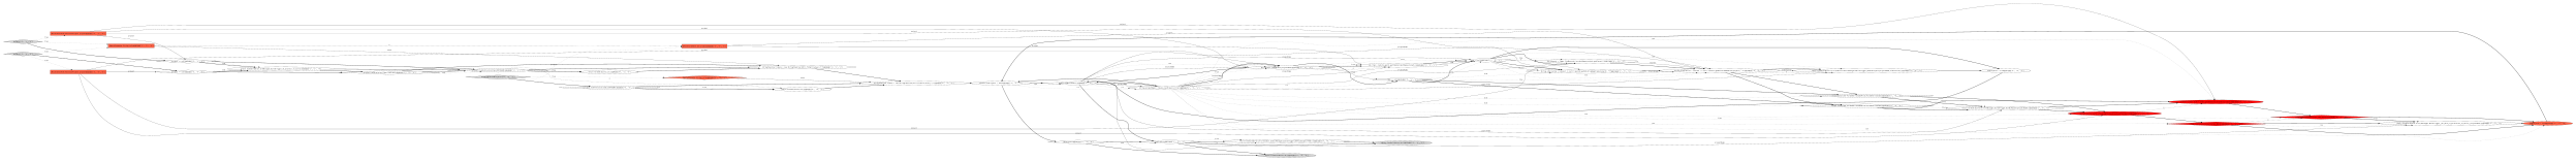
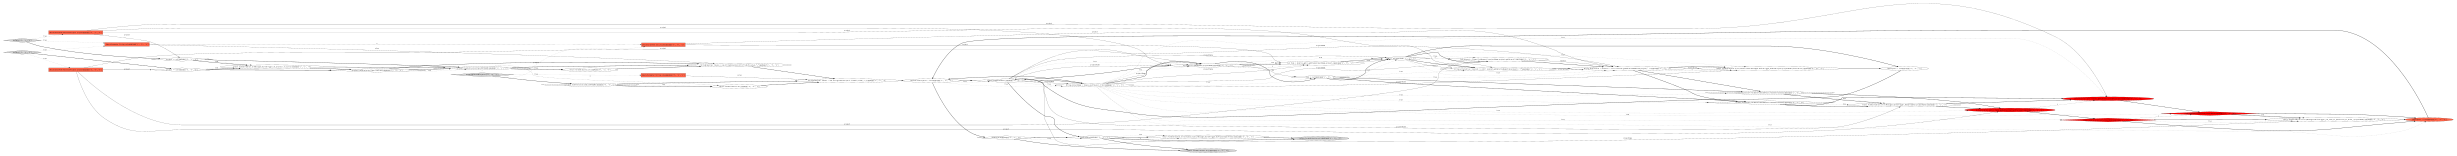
  digraph {
    fontname="Source Code Pro"
    rankdir=LR
    node [fillcolor=white fontname="Source Code Pro" shape=ellipse style=filled]
    edge [fontname="Source Code Pro" style=bold]
    n1 [label="project == null@@@3@@@['1', '0', '0']" shape=diamond]
    n2 [label="return FormValidation.ok(Messages.BuildTrigger_ok_ancestor_is_null())@@@3@@@['1', '1', '0']"]
    n3 [label="!project.hasPermission(Item.CONFIGURE)@@@4@@@['1', '0', '0']" shape=diamond]
    n4 [label="!project.hasPermission(Item.CONFIGURE)@@@4@@@['1', '1', '0']" shape=diamond]
    n5 [label="StringTokenizer tokens = new StringTokenizer(Util.fixNull(value),\",\")@@@5@@@['1', '1', '0']"]
    n6 [label="return FormValidation.error(hudson.tasks.Messages.BuildTrigger_NoSuchProject(projectName,alternative))@@@15@@@['0', '0', '1']"]
    n7 [label="hasProjects = true@@@17@@@['0', '0', '1']"]
    n8 [label="tokens.hasMoreTokens()@@@8@@@['1', '1', '1']" shape=diamond]
    n9 [label="project == null@@@3@@@['0', '1', '0']" shape=diamond]
    n10 [label="return FormValidation.ok()@@@4@@@['0', '0', '1']"]
    n11 [label="return FormValidation.ok()@@@4@@@['0', '1', '0']"]
    n12 [label="return FormValidation.error(Messages.BuildTrigger_NotBuildable(projectName))@@@16@@@['1', '1', '0']"]
    n13 [fillcolor=red label="Authentication auth = Tasks.getAuthenticationOf2(project)@@@17@@@['0', '1', '0']"]
    n14 [fillcolor=red label="Authentication auth = Tasks.getAuthenticationOf(project)@@@17@@@['1', '0', '0']"]
    n15 [fillcolor=red label="!item.hasPermission2(auth,Item.BUILD)@@@18@@@['0', '1', '0']" shape=diamond]
    n16 [fillcolor=red label="!item.hasPermission(auth,Item.BUILD)@@@18@@@['1', '0', '0']" shape=diamond]
    n17 [fillcolor=tomato label="hasProjects = true@@@21@@@['1', '1', '0']"]
    n18 [label="boolean hasProjects = false@@@7@@@['1', '1', '1']"]
    n19 [label="!hasProjects@@@24@@@['1', '1', '0']" shape=diamond]
    n20 [label="String projectName = tokens.nextToken().trim()@@@9@@@['1', '1', '1']"]
    n21 [label="return FormValidation.error(Messages.BuildTrigger_you_have_no_permission_to_build_(projectName))@@@19@@@['1', '1', '0']"]
    n22 [label="!hasProjects@@@20@@@['1', '1', '1']" shape=diamond]
    n23 [fillcolor=lightgray label="return FormValidation.ok()@@@27@@@['1', '1', '0']"]
    n24 [fillcolor=lightgray label="return FormValidation.ok()@@@23@@@['0', '0', '1']"]
    n25 [label="return FormValidation.error(hudson.tasks.Messages.BuildTrigger_NoProjectSpecified())@@@21@@@['0', '0', '1']"]
    n26 [label="StringTokenizer tokens = new StringTokenizer(Util.fixNull(value),\",\")@@@6@@@['1', '1', '1']"]
    n27 [label="!(item instanceof ParameterizedJobMixIn.ParameterizedJob)@@@16@@@['1', '0', '0']" shape=diamond]
    n28 [fillcolor=lightgray label="doCheck['1', '0', '0']" shape=diamond]
    n29 [fillcolor=tomato label="@AncestorInPath AbstractProject project@@@2@@@['1', '0', '0']" shape=box]
    n30 [fillcolor=tomato label="@QueryParameter String value@@@2@@@['1', '1', '0']" shape=box]
    n31 [label="StringUtils.isNotBlank(projectName)@@@10@@@['1', '1', '1']" shape=diamond]
    n32 [label="String alternative = nearest != null? nearest.getRelativeNameFrom(project): \"?\"@@@13@@@['1', '1', '0']"]
    n33 [fillcolor=tomato label="@AncestorInPath Job project@@@2@@@['0', '0', '1']" shape=box]
    n34 [label="item == null@@@12@@@['1', '1', '1']" shape=diamond]
    n35 [label="Job item = Jenkins.get().getItem(projectName,project,)@@@11@@@['0', '0', '1']"]
    n36 [label="item == null@@@11@@@['1', '1', '0']" shape=diamond]
    n37 [label="String alternative = nearest != null? nearest.getRelativeNameFrom(project): \"?\"@@@14@@@['1', '1', '1']"]
    n38 [label="Job nearest = Items.findNearest(,projectName,project.getParent())@@@13@@@['0', '0', '1']"]
    n39 [label="!(item instanceof ParameterizedJobMixIn.ParameterizedJob)@@@16@@@['0', '1', '0']" shape=diamond]
    n40 [fillcolor=lightgray label="doCheck['0', '1', '0']" shape=diamond]
    n41 [fillcolor=tomato label="@AncestorInPath AbstractProject project@@@2@@@['0', '1', '0']" shape=box]
-   n42 [fillcolor=tomato label="@QueryParameter String value@@@2@@@['0', '0', '1']" shape=diamond]
+   n42 [fillcolor=tomato label="@QueryParameter String value@@@2@@@['0', '0', '1']" shape=box]
    n43 [fillcolor=lightgray label="doCheckUpstreamProjects['0', '0', '1']" shape=diamond]
    n44 [label="!project.hasPermission(Item.CONFIGURE)@@@3@@@['0', '0', '1']" shape=diamond]
    n1 -> n2 [label=true style=dotted]
    n1 -> n2
    n1 -> n3
    n2 -> n3
    n2 -> n4
    n3 -> n4
    n3 -> n4 [label=true style=dotted]
    n3 -> n5
    n4 -> n5
    n4 -> n10 [label=0 style=dashed]
    n4 -> n11 [label=true style=dotted]
    n4 -> n11
    n5 -> n26
    n6 -> n7
    n7 -> n8
    n8 -> n12 [label=projectName style=solid]
    n8 -> n20
    n8 -> n20 [label=projectName style=solid]
    n8 -> n20 [label=true style=dotted]
    n8 -> n21 [label=projectName style=solid]
    n8 -> n22
    n8 -> n31 [label=true style=dotted]
    n8 -> n31 [label=projectName style=solid]
    n8 -> n34 [label=projectName style=solid]
    n8 -> n37 [label=projectName style=solid]
    n9 -> n2 [label=true style=dotted]
    n9 -> n2
    n9 -> n4
    n10 -> n26
    n11 -> n5
    n12 -> n13
    n12 -> n14
    n13 -> n15
    n14 -> n13 [label=0 style=dashed]
    n14 -> n16
    n15 -> n17
    n15 -> n21 [label=true style=dotted]
    n15 -> n21
    n16 -> n15 [label=0 style=dashed]
    n16 -> n17
    n16 -> n21
    n16 -> n21 [label=true style=dotted]
    n17 -> n18
    n18 -> n8 [label=true style=dotted]
    n18 -> n8
    n18 -> n19
    n18 -> n20 [label=true style=dotted]
    n19 -> n22
    n19 -> n22 [label=true style=dotted]
    n19 -> n23
    n20 -> n6 [label=projectName style=solid]
    n20 -> n13 [label=true style=dotted]
    n20 -> n14 [label=true style=dotted]
    n20 -> n15 [label=true style=dotted]
    n20 -> n16 [label=true style=dotted]
    n20 -> n17 [label=true style=dotted]
    n20 -> n18
    n20 -> n27 [label=true style=dotted]
    n20 -> n31 [label=true style=dotted]
    n20 -> n31 [label=projectName style=solid]
    n20 -> n31
    n20 -> n35 [label=projectName style=solid]
    n20 -> n36 [label=true style=dotted]
    n20 -> n38 [label=projectName style=solid]
    n20 -> n39 [label=true style=dotted]
    n21 -> n17
    n22 -> n23
    n22 -> n24
    n22 -> n25
    n22 -> n25 [label=0 style=dashed]
    n22 -> n25 [label=true style=dotted]
    n25 -> n24
    n26 -> n18
    n27 -> n12 [label=true style=dotted]
    n27 -> n12
    n27 -> n14
    n28 -> n1
    n28 -> n29 [label=true style=dotted]
    n28 -> n30 [label=true style=dotted]
    n29 -> n1 [label=project style=solid]
    n29 -> n14 [label=project style=solid]
    n29 -> n31 [label=project style=solid]
    n29 -> n32 [label=project style=solid]
    n30 -> n5 [label=value style=solid]
    n30 -> n33 [label=0 style=dashed]
    n31 -> n8
    n31 -> n34 [label=true style=dotted]
    n31 -> n35 [label=0 style=dashed]
    n31 -> n35 [label=true style=dotted]
    n31 -> n35
    n31 -> n36
    n31 -> n36 [label=item style=solid]
    n32 -> n37 [label=alternative style=solid]
    n32 -> n37
    n33 -> n35 [label=project style=solid]
    n33 -> n37 [label=project style=solid]
    n34 -> n6 [label=true style=dotted]
    n34 -> n7
    n34 -> n32
    n34 -> n32 [label=nearest style=solid]
    n34 -> n37 [label=true style=dotted]
    n34 -> n38 [label=0 style=dashed]
    n34 -> n38
    n34 -> n38 [label=true style=dotted]
    n35 -> n34 [label=item style=solid]
    n35 -> n34
    n36 -> n27
    n36 -> n32 [label=true style=dotted]
    n36 -> n34 [label=true style=dotted]
    n36 -> n34
    n36 -> n37 [label=true style=dotted]
    n36 -> n39
    n37 -> n6 [label=alternative style=solid]
    n37 -> n6 [label=0 style=dashed]
    n37 -> n6
    n37 -> n27
    n37 -> n39
    n38 -> n37 [label=nearest style=solid]
    n38 -> n37
    n39 -> n12
    n39 -> n12 [label=true style=dotted]
    n39 -> n13
    n40 -> n9
    n40 -> n30 [label=true style=dotted]
    n40 -> n41 [label=true style=dotted]
    n41 -> n9 [label=project style=solid]
    n41 -> n13 [label=project style=solid]
    n41 -> n31 [label=project style=solid]
    n41 -> n32 [label=project style=solid]
    n42 -> n26 [label=value style=solid]
    n43 -> n33 [label=project style=dotted]
    n43 -> n42 [label=true style=dotted]
    n43 -> n44
    n44 -> n10 [label=true style=dotted]
    n44 -> n10
    n44 -> n26
  }
